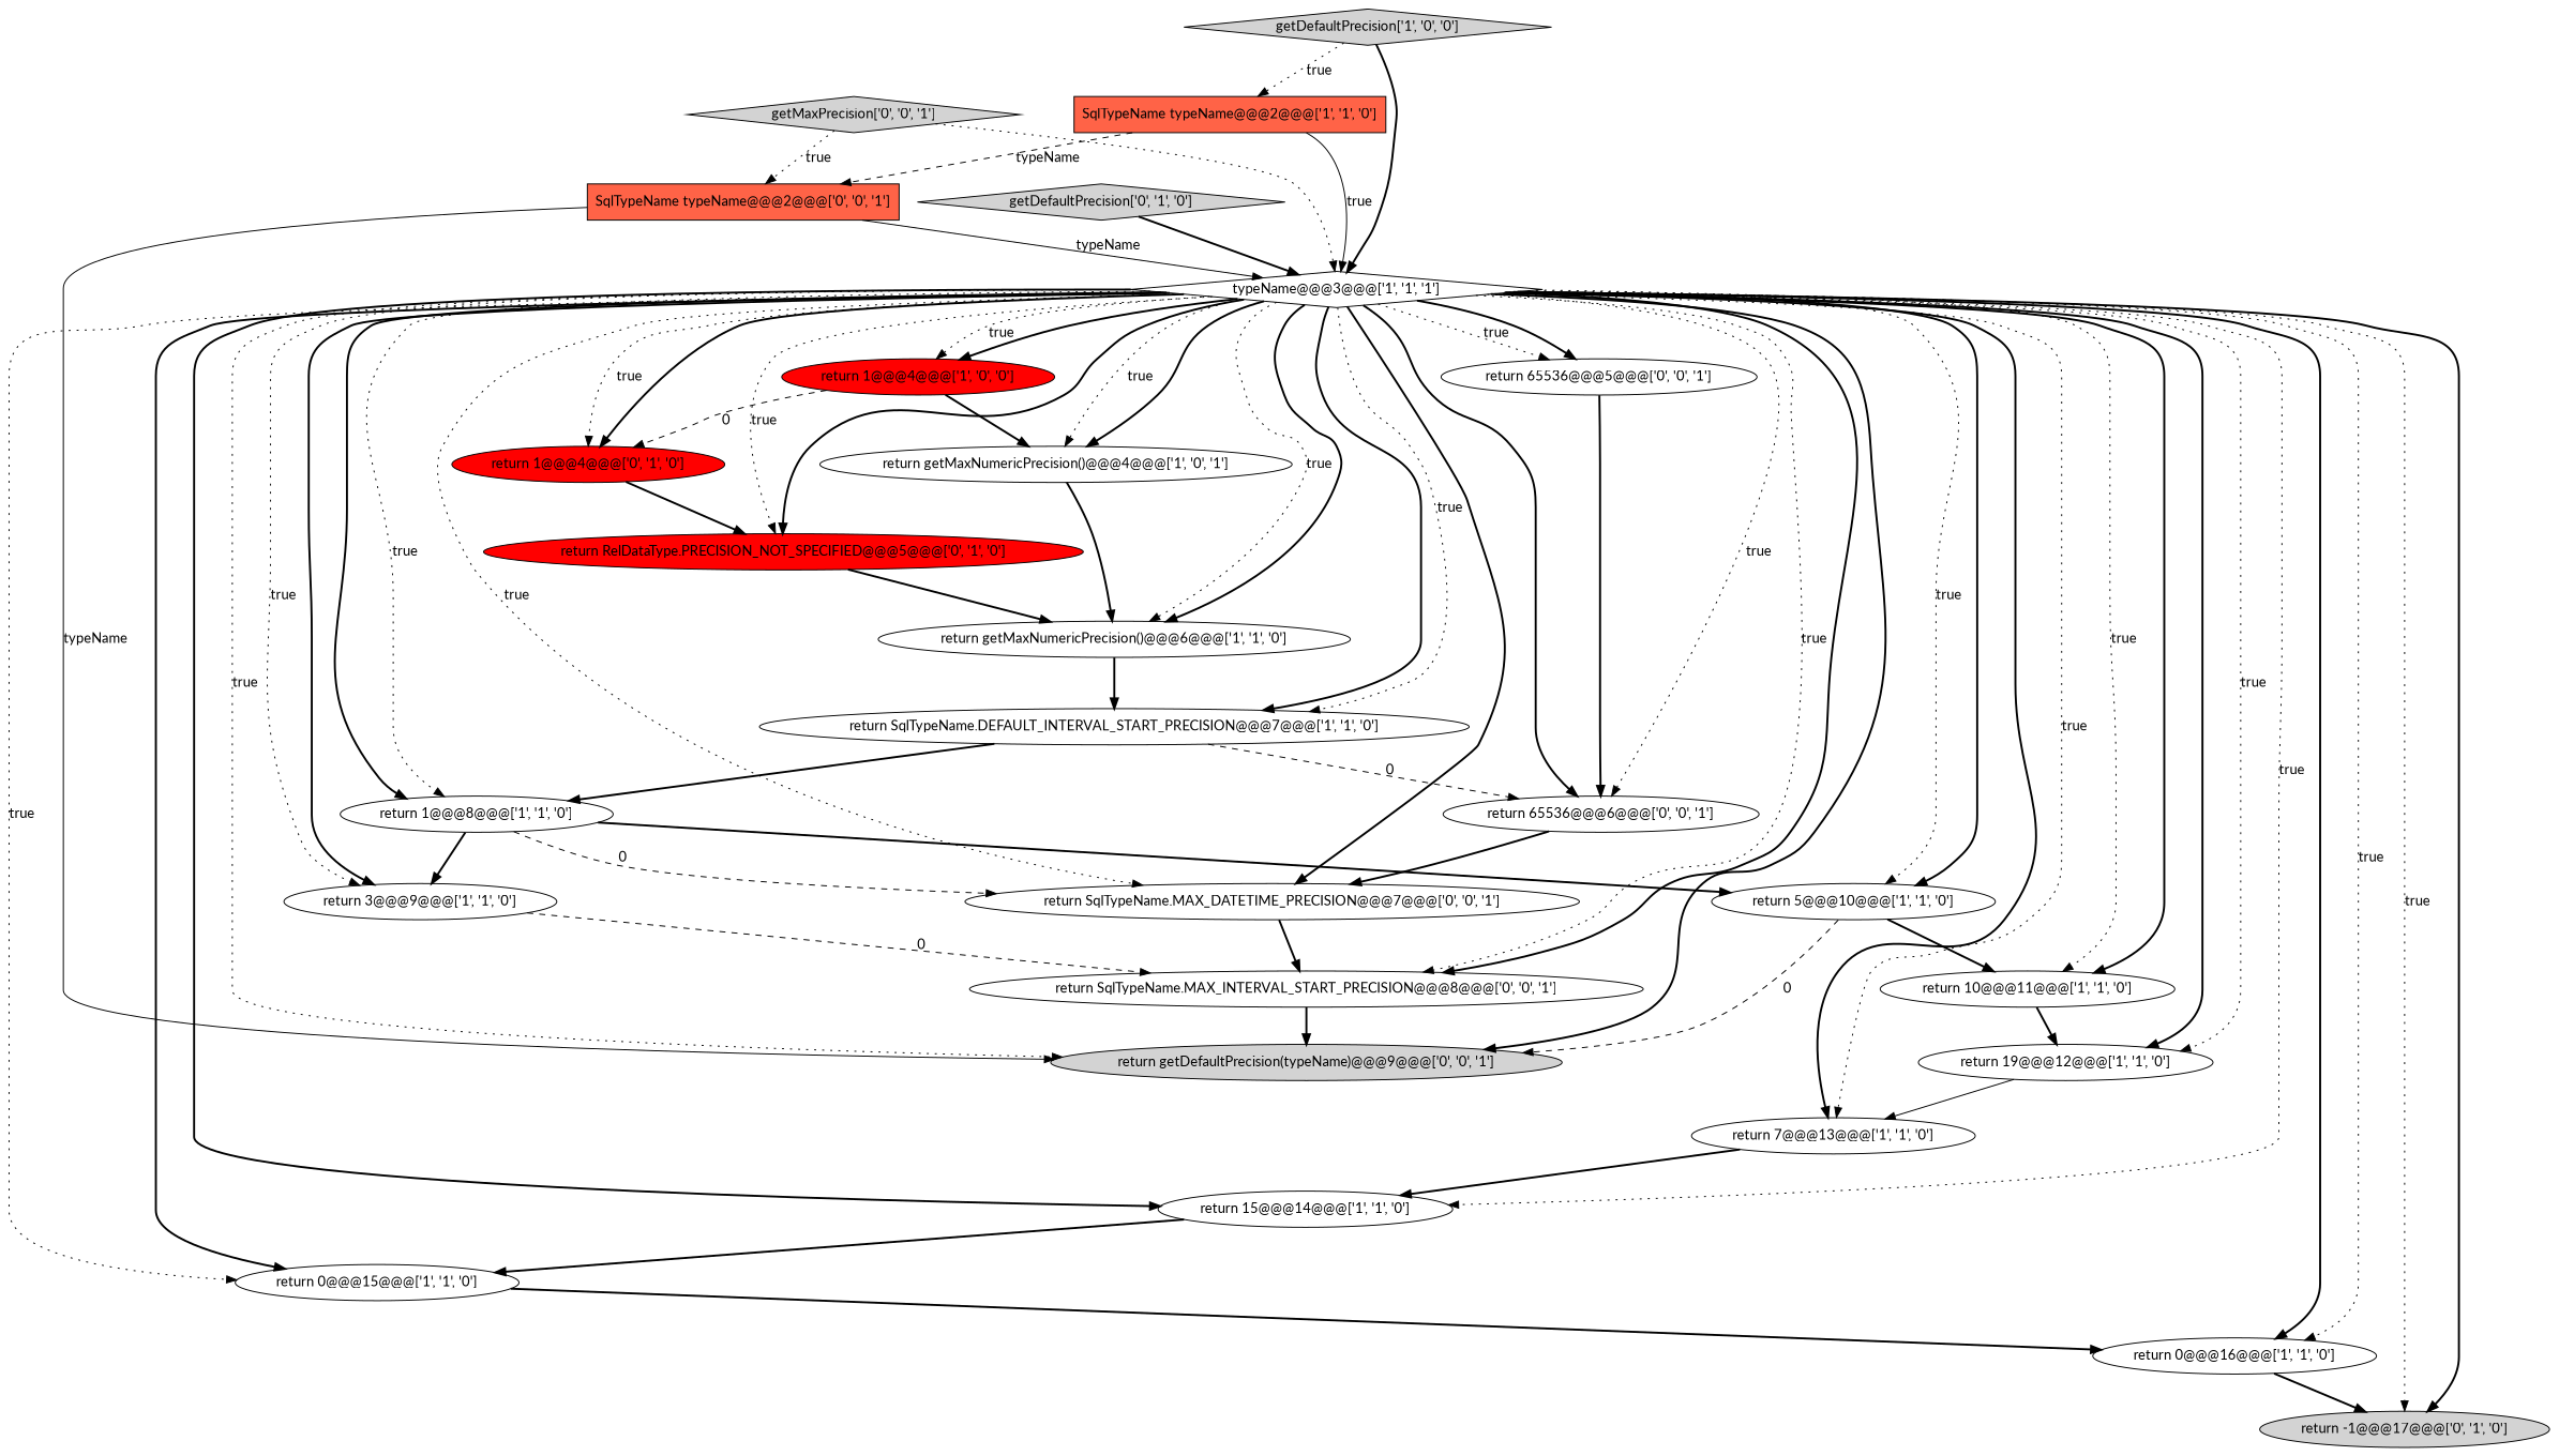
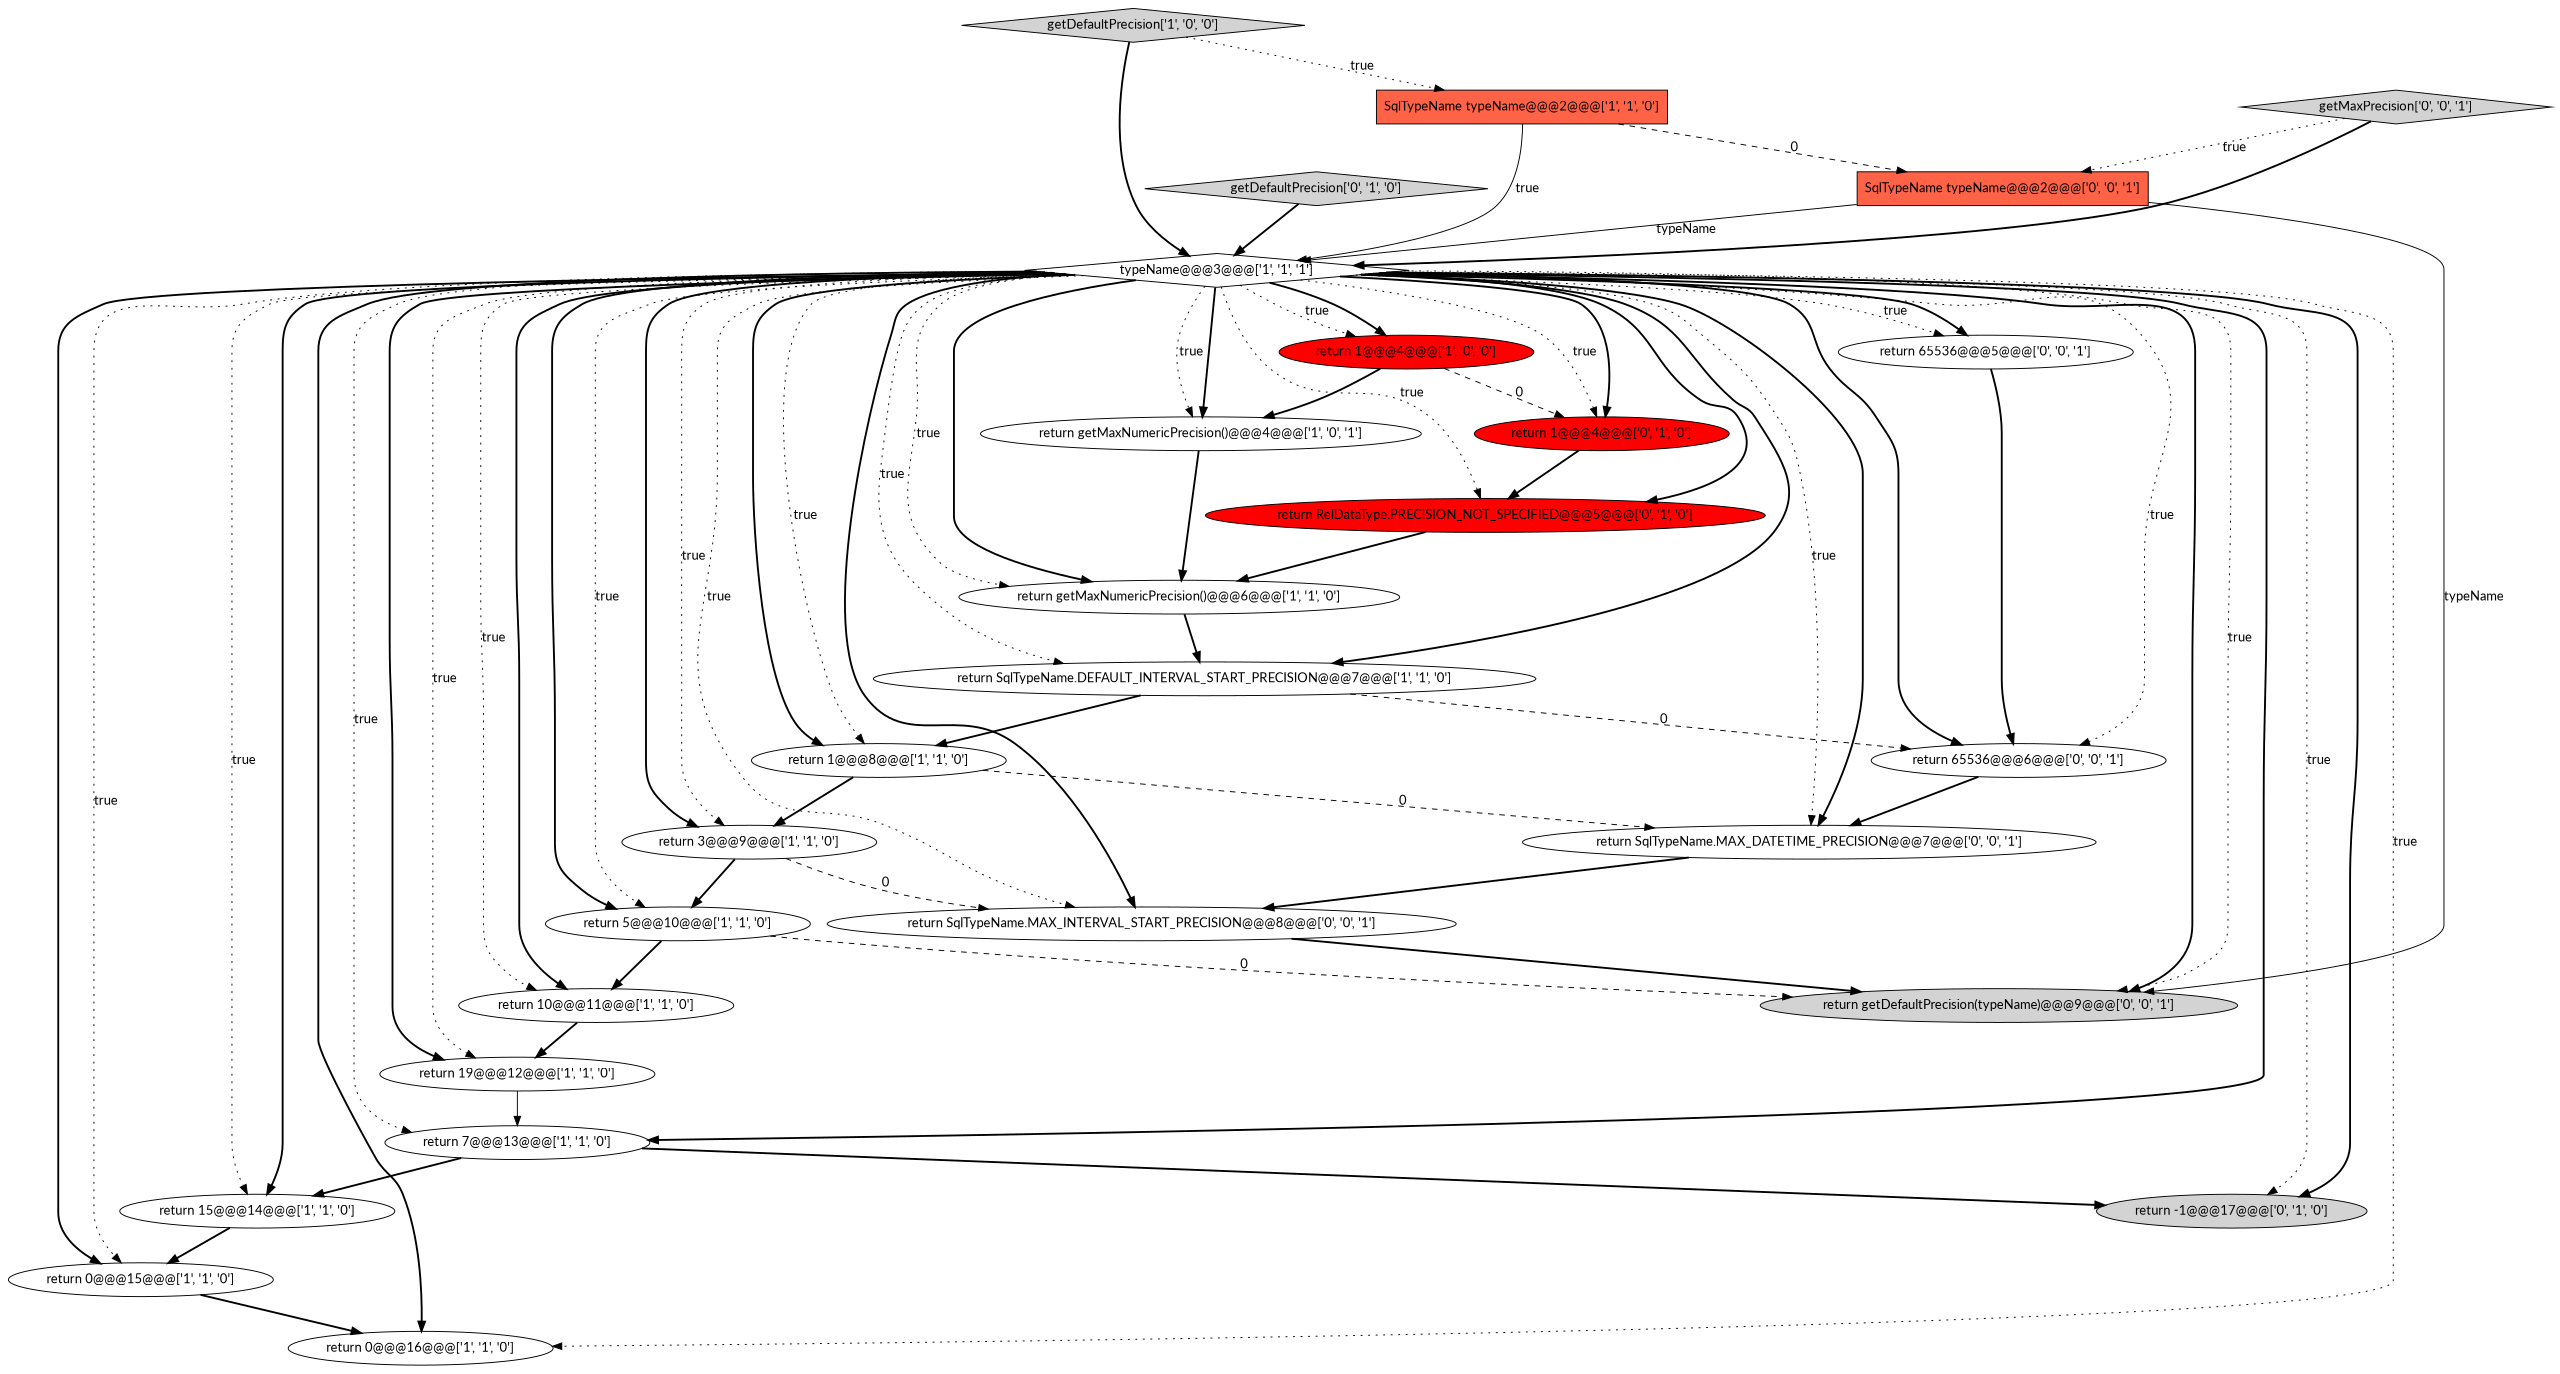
  digraph {
    fontname=Lato
    node [fillcolor=white fontname=Lato shape=ellipse style=filled]
    edge [fontname=Lato style=bold]
    n1 [label="return 15@@@14@@@['1', '1', '0']"]
    n2 [label="return 0@@@15@@@['1', '1', '0']"]
    n3 [label="return 0@@@16@@@['1', '1', '0']"]
    n4 [fillcolor=red label="return RelDataType.PRECISION_NOT_SPECIFIED@@@5@@@['0', '1', '0']"]
    n5 [label="return getMaxNumericPrecision()@@@6@@@['1', '1', '0']"]
    n6 [label="return SqlTypeName.DEFAULT_INTERVAL_START_PRECISION@@@7@@@['1', '1', '0']"]
    n7 [fillcolor=lightgray label="return -1@@@17@@@['0', '1', '0']"]
    n8 [label="return SqlTypeName.MAX_DATETIME_PRECISION@@@7@@@['0', '0', '1']"]
    n9 [label="return SqlTypeName.MAX_INTERVAL_START_PRECISION@@@8@@@['0', '0', '1']"]
    n10 [fillcolor=lightgray label="return getDefaultPrecision(typeName)@@@9@@@['0', '0', '1']"]
    n11 [label="return 3@@@9@@@['1', '1', '0']"]
    n12 [label="return 5@@@10@@@['1', '1', '0']"]
    n13 [label="return 10@@@11@@@['1', '1', '0']"]
    n14 [label="return 65536@@@5@@@['0', '0', '1']"]
    n15 [label="return 65536@@@6@@@['0', '0', '1']"]
    n16 [label="return 1@@@8@@@['1', '1', '0']"]
    n17 [label="return 19@@@12@@@['1', '1', '0']"]
    n18 [label="return 7@@@13@@@['1', '1', '0']"]
    n19 [label="typeName@@@3@@@['1', '1', '1']" shape=diamond]
    n20 [fillcolor=red label="return 1@@@4@@@['0', '1', '0']"]
    n21 [label="return getMaxNumericPrecision()@@@4@@@['1', '0', '1']"]
    n22 [fillcolor=red label="return 1@@@4@@@['1', '0', '0']"]
    n23 [fillcolor=lightgray label="getDefaultPrecision['1', '0', '0']" shape=diamond]
    n24 [fillcolor=tomato label="SqlTypeName typeName@@@2@@@['1', '1', '0']" shape=box]
    n25 [fillcolor=tomato label="SqlTypeName typeName@@@2@@@['0', '0', '1']" shape=box]
    n26 [fillcolor=lightgray label="getMaxPrecision['0', '0', '1']" shape=diamond]
    n27 [fillcolor=lightgray label="getDefaultPrecision['0', '1', '0']" shape=diamond]
    n1 -> n2
    n2 -> n3
-   n3 -> n7
+   n18 -> n7
    n4 -> n5
    n5 -> n6
    n6 -> n15 [label=0 style=dashed]
    n6 -> n16
    n8 -> n9
    n9 -> n10
    n11 -> n9 [label=0 style=dashed]
-   n16 -> n12
+   n11 -> n12
    n12 -> n10 [label=0 style=dashed]
    n12 -> n13
    n13 -> n17
    n14 -> n15
    n15 -> n8
    n16 -> n8 [label=0 style=dashed]
    n16 -> n11
    n17 -> n18 [style=solid]
    n18 -> n1
    n19 -> n1 [label=true style=dotted]
    n19 -> n1
    n19 -> n2 [label=true style=dotted]
    n19 -> n2
    n19 -> n3
    n19 -> n3 [label=true style=dotted]
    n19 -> n4
    n19 -> n4 [label=true style=dotted]
    n19 -> n5 [label=true style=dotted]
    n19 -> n5
    n19 -> n6
    n19 -> n6 [label=true style=dotted]
    n19 -> n7 [label=true style=dotted]
    n19 -> n7
    n19 -> n8 [label=true style=dotted]
    n19 -> n8
    n19 -> n9 [label=true style=dotted]
    n19 -> n9
    n19 -> n10
    n19 -> n10 [label=true style=dotted]
    n19 -> n11
    n19 -> n11 [label=true style=dotted]
    n19 -> n12
    n19 -> n12 [label=true style=dotted]
    n19 -> n13 [label=true style=dotted]
    n19 -> n13
    n19 -> n14 [label=true style=dotted]
    n19 -> n14
    n19 -> n15 [label=true style=dotted]
    n19 -> n15
    n19 -> n16
    n19 -> n16 [label=true style=dotted]
    n19 -> n17
    n19 -> n17 [label=true style=dotted]
    n19 -> n18
    n19 -> n18 [label=true style=dotted]
    n19 -> n20
    n19 -> n20 [label=true style=dotted]
    n19 -> n21 [label=true style=dotted]
    n19 -> n21
    n19 -> n22
    n19 -> n22 [label=true style=dotted]
    n20 -> n4
    n21 -> n5
    n22 -> n20 [label=0 style=dashed]
    n22 -> n21
    n23 -> n19
    n23 -> n24 [label=true style=dotted]
    n24 -> n19 [label=true style=solid]
-   n24 -> n25 [label=typeName style=dashed]
+   n24 -> n25 [label=0 style=dashed]
    n25 -> n10 [label=typeName style=solid]
    n25 -> n19 [label=typeName style=solid]
-   n26 -> n19 [style=dotted]
+   n26 -> n19
    n26 -> n25 [label=true style=dotted]
    n27 -> n19
  }
